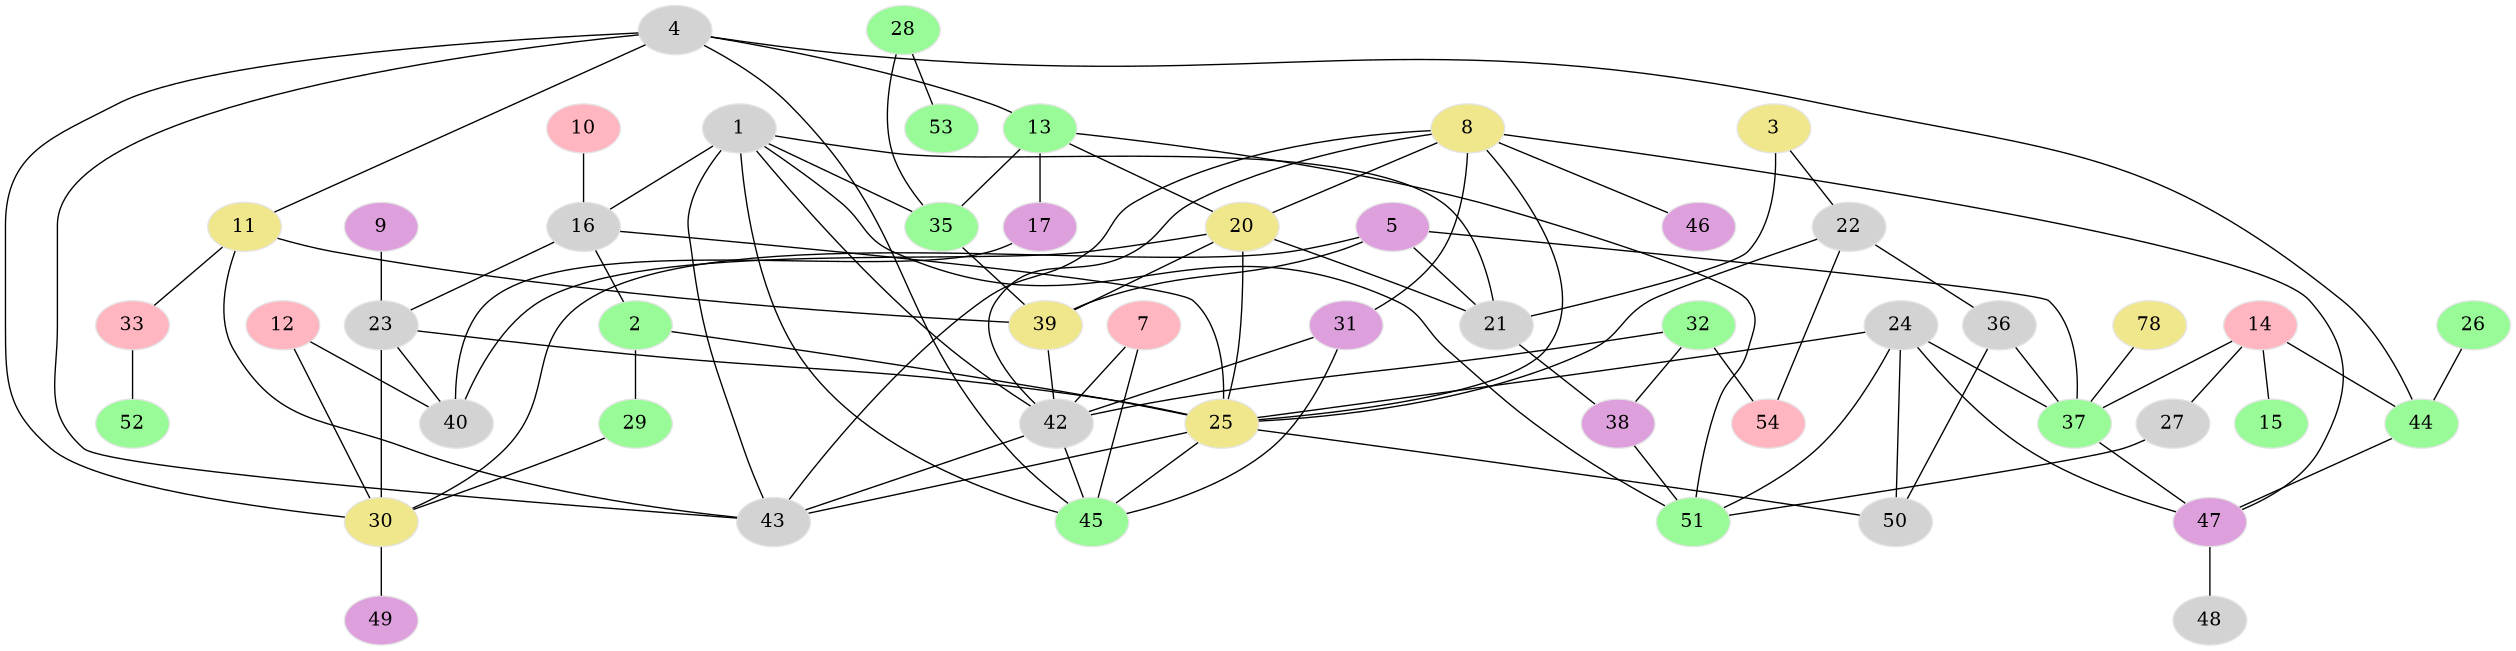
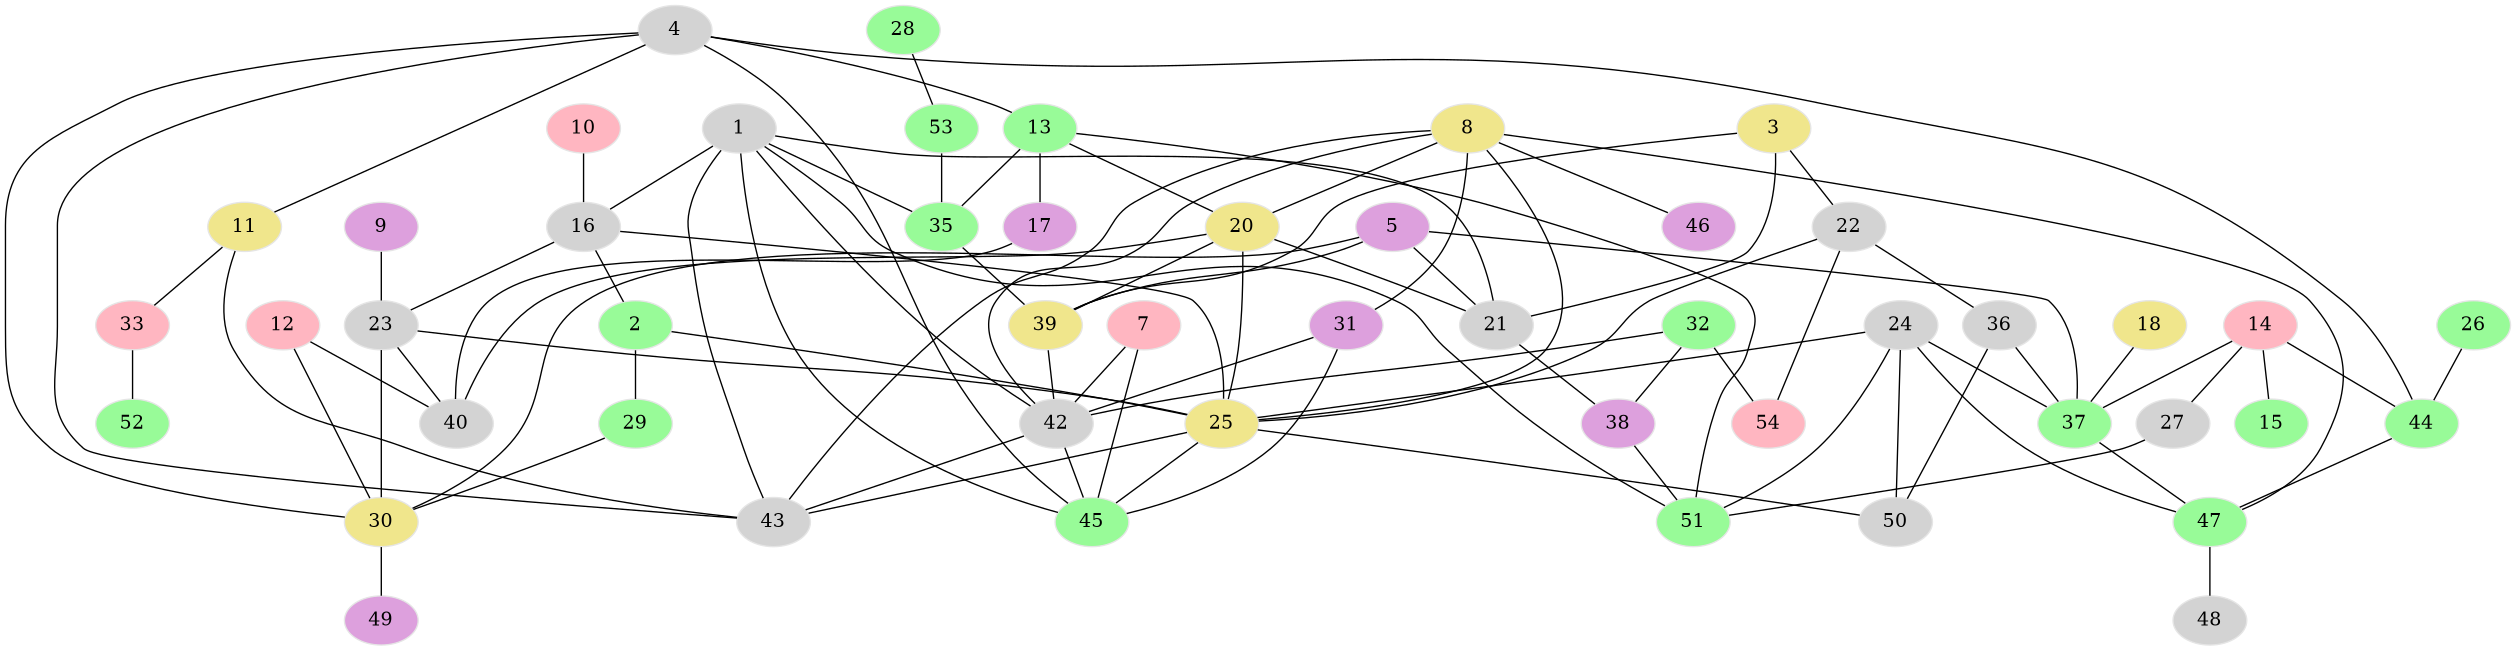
  graph {
    node [color=gray90 fillcolor=lightgrey style=filled]
    edge [weight=1.0]
    1
    16
    21
    35 [fillcolor=palegreen]
    42
    43
    45 [fillcolor=palegreen]
    51 [fillcolor=palegreen]
    2 [fillcolor=palegreen]
    25 [fillcolor=khaki]
    23
    38 [fillcolor=plum]
    39 [fillcolor=khaki]
    29 [fillcolor=palegreen]
    50
    30 [fillcolor=khaki]
    3 [fillcolor=khaki]
    22
    36
    54 [fillcolor=lightpink]
    4
    11 [fillcolor=khaki]
    13 [fillcolor=palegreen]
    44 [fillcolor=palegreen]
    33 [fillcolor=lightpink]
    20 [fillcolor=khaki]
    17 [fillcolor=plum]
    49 [fillcolor=plum]
-   47 [fillcolor=plum]
+   47 [fillcolor=palegreen]
    5 [fillcolor=plum]
    37 [fillcolor=palegreen]
    7 [fillcolor=lightpink]
    8 [fillcolor=khaki]
    31 [fillcolor=plum]
    46 [fillcolor=plum]
    40
    48
    9 [fillcolor=plum]
    10 [fillcolor=lightpink]
    52 [fillcolor=palegreen]
    12 [fillcolor=lightpink]
    14 [fillcolor=lightpink]
    15 [fillcolor=palegreen]
    27
-   18 [fillcolor=khaki label=78]
+   18 [fillcolor=khaki]
    24
    26 [fillcolor=palegreen]
    28 [fillcolor=palegreen]
    53 [fillcolor=palegreen]
    32 [fillcolor=palegreen]
    1 -- 16
    1 -- 21
    1 -- 35
    1 -- 42
    1 -- 43
    1 -- 45
    1 -- 51
    16 -- 2
    16 -- 25
    16 -- 23
    21 -- 38
    35 -- 39
    42 -- 43
    42 -- 45
    2 -- 25
    2 -- 29
    25 -- 43
    25 -- 45
    25 -- 50
    23 -- 25
    23 -- 30
    23 -- 40
    38 -- 51
    39 -- 42
    29 -- 30
    30 -- 49
    3 -- 21 [weight=2.0]
    3 -- 22
    22 -- 25
    22 -- 36
    22 -- 54
    36 -- 50
    36 -- 37
    4 -- 43
    4 -- 45
    4 -- 30
    4 -- 11
    4 -- 13
    4 -- 44
    11 -- 43
-   11 -- 39
+   3 -- 39
    11 -- 33
    13 -- 35
    13 -- 51
    13 -- 20
    13 -- 17
    44 -- 47
    33 -- 52
    20 -- 21
    20 -- 25
    20 -- 39
    20 -- 40
    17 -- 40
    47 -- 48
    5 -- 21
    5 -- 39
    5 -- 30
    5 -- 37 [weight=2.0]
    37 -- 47
    7 -- 42
    7 -- 45
    8 -- 42
    8 -- 43
    8 -- 25
    8 -- 20
    8 -- 47
    8 -- 31
    8 -- 46
    31 -- 42
    31 -- 45
    9 -- 23
    10 -- 16
    12 -- 30
    12 -- 40
    14 -- 44
    14 -- 37
    14 -- 15
    14 -- 27
    27 -- 51
    18 -- 37
    24 -- 51
    24 -- 25
    24 -- 50
    24 -- 47
    24 -- 37
    26 -- 44
-   28 -- 35
+   53 -- 35
    28 -- 53
    32 -- 42
    32 -- 38
    32 -- 54
  }
